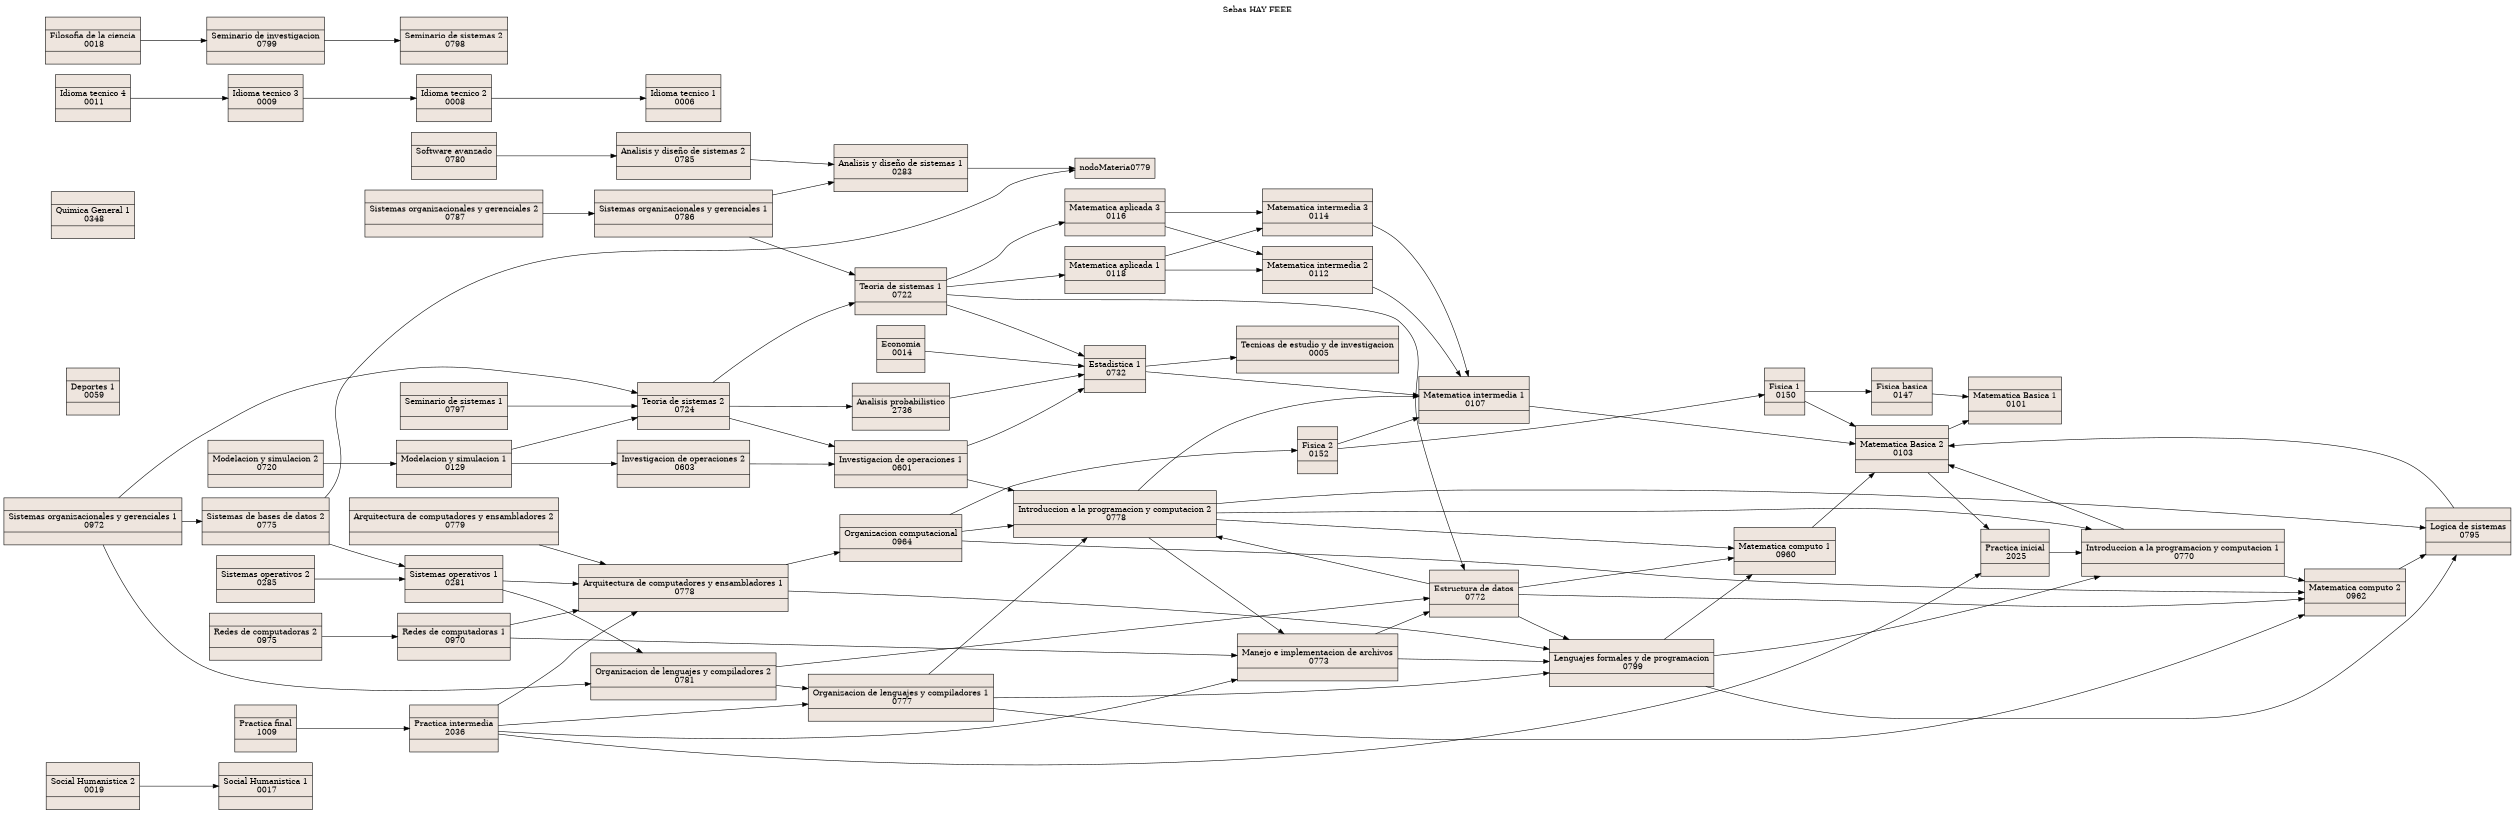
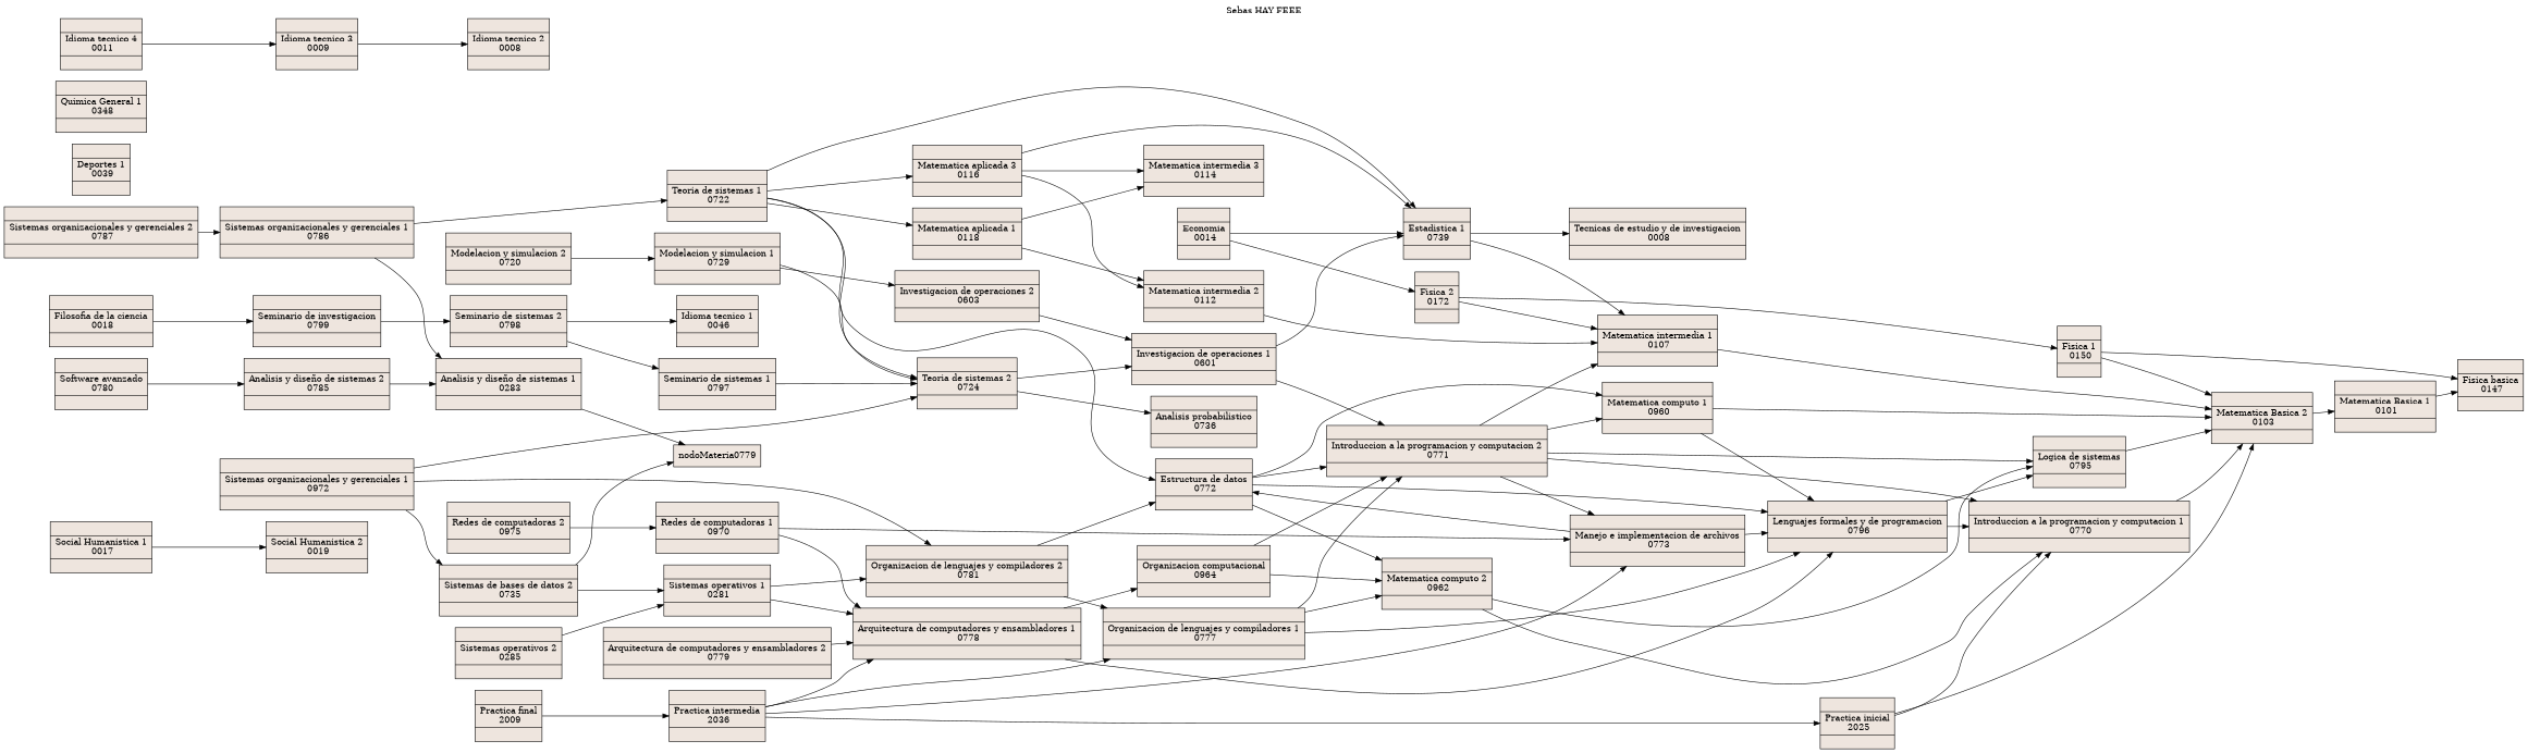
  digraph {
    fontname="DejaVu Serif"
    label="Sebas HAY FEEE"
    labelloc=t
    rankdir=LR
    node [fillcolor=seashell2 fontname="DejaVu Serif" shape=record style=filled]
    edge [fontname="DejaVu Serif"]
    n1 [label="<C0>|Social Humanistica 1\n 0017|<C1>"]
    n2 [label="<C0>|Matematica Basica 1\n 0101|<C1>"]
-   n3 [label="<C0>|Deportes 1\n 0059|<C1>"]
+   n3 [label="<C0>|Deportes 1\n 0039|<C1>"]
    n4 [label="<C0>|Quimica General 1\n 0348|<C1>"]
-   n5 [label="<C0>|Idioma tecnico 1\n 0006|<C1>"]
+   n5 [label="<C0>|Idioma tecnico 1\n 0046|<C1>"]
    n6 [label="<C0>|Social Humanistica 2\n 0019|<C1>"]
    n7 [label="<C0>|Matematica Basica 2\n 0103|<C1>"]
-   n8 [label="<C0>|Tecnicas de estudio y de investigacion\n 0005|<C1>"]
+   n8 [label="<C0>|Tecnicas de estudio y de investigacion\n 0008|<C1>"]
    n9 [label="<C0>|Fisica basica\n 0147|<C1>"]
    n10 [label="<C0>|Idioma tecnico 2\n 0008|<C1>"]
    n11 [label="<C0>|Logica de sistemas\n 0795|<C1>"]
    n12 [label="<C0>|Matematica computo 1\n 0960|<C1>"]
    n13 [label="<C0>|Introduccion a la programacion y computacion 1\n 0770|<C1>"]
    n14 [label="<C0>|Matematica intermedia 1\n 0107|<C1>"]
    n15 [label="<C0>|Fisica 1\n 0150|<C1>"]
    n16 [label="<C0>|Idioma tecnico 3\n 0009|<C1>"]
-   n17 [label="<C0>|Estadistica 1\n 0732|<C1>"]
-   n18 [label="<C0>|Lenguajes formales y de programacion\n 0799|<C1>"]
+   n17 [label="<C0>|Estadistica 1\n 0739|<C1>"]
+   n18 [label="<C0>|Lenguajes formales y de programacion\n 0796|<C1>"]
    n19 [label="<C0>|Matematica computo 2\n 0962|<C1>"]
-   n20 [label="<C0>|Introduccion a la programacion y computacion 2\n 0778|<C1>"]
+   n20 [label="<C0>|Introduccion a la programacion y computacion 2\n 0771|<C1>"]
    n21 [label="<C0>|Manejo e implementacion de archivos\n 0773|<C1>"]
    n22 [label="<C0>|Estructura de datos\n 0772|<C1>"]
    n23 [label="<C0>|Matematica intermedia 2\n 0112|<C1>"]
    n24 [label="<C0>|Matematica intermedia 3\n 0114|<C1>"]
-   n25 [label="<C0>|Fisica 2\n 0152|<C1>"]
+   n25 [label="<C0>|Fisica 2\n 0172|<C1>"]
    n26 [label="<C0>|Idioma tecnico 4\n 0011|<C1>"]
    n27 [label="<C0>|Practica inicial\n 2025|<C1>"]
-   n28 [label="<C0>|Analisis probabilistico\n 2736|<C1>"]
+   n28 [label="<C0>|Analisis probabilistico\n 0736|<C1>"]
    n29 [label="<C0>|Organizacion de lenguajes y compiladores 1\n 0777|<C1>"]
    n30 [label="<C0>|Organizacion computacional\n 0964|<C1>"]
    n31 [label="<C0>|Filosofia de la ciencia\n 0018|<C1>"]
    n32 [label="<C0>|Seminario de investigacion\n 0799|<C1>"]
    n33 [label="<C0>|Matematica aplicada 3\n 0116|<C1>"]
    n34 [label="<C0>|Matematica aplicada 1\n 0118|<C1>"]
    n35 [label="<C0>|Teoria de sistemas 1\n 0722|<C1>"]
    n36 [label="<C0>|Investigacion de operaciones 1\n 0601|<C1>"]
    n37 [label="<C0>|Economia\n 0014|<C1>"]
    n38 [label="<C0>|Organizacion de lenguajes y compiladores 2\n 0781|<C1>"]
    n39 [label="<C0>|Arquitectura de computadores y ensambladores 1\n 0778|<C1>"]
    n40 [label="<C0>|Teoria de sistemas 2\n 0724|<C1>"]
    n41 [label="<C0>|Investigacion de operaciones 2\n 0603|<C1>"]
    n42 [label="<C0>|Sistemas operativos 1\n 0281|<C1>"]
    n43 [label="<C0>|Arquitectura de computadores y ensambladores 2\n 0779|<C1>"]
    n44 [label="<C0>|Redes de computadoras 1\n 0970|<C1>"]
    n45 [label="<C0>|Practica intermedia\n 2036|<C1>"]
    n46 [label="<C0>|Sistemas operativos 2\n 0285|<C1>"]
    n47 [label="<C0>|Redes de computadoras 2\n 0975|<C1>"]
-   n48 [label="<C0>|Sistemas de bases de datos 2\n 0775|<C1>"]
+   n48 [label="<C0>|Sistemas de bases de datos 2\n 0735|<C1>"]
    n49 [label=nodoMateria0779]
    n50 [label="<C0>|Analisis y diseño de sistemas 1\n 0283|<C1>"]
    n51 [label="<C0>|Seminario de sistemas 1\n 0797|<C1>"]
-   n52 [label="<C0>|Modelacion y simulacion 1\n 0129|<C1>"]
+   n52 [label="<C0>|Modelacion y simulacion 1\n 0729|<C1>"]
    n53 [label="<C0>|Sistemas organizacionales y gerenciales 1\n 0786|<C1>"]
    n54 [label="<C0>|Sistemas organizacionales y gerenciales 1\n 0972|<C1>"]
    n55 [label="<C0>|Analisis y diseño de sistemas 2\n 0785|<C1>"]
    n56 [label="<C0>|Seminario de sistemas 2\n 0798|<C1>"]
-   n57 [label="<C0>|Practica final\n 1009|<C1>"]
+   n57 [label="<C0>|Practica final\n 2009|<C1>"]
    n58 [label="<C0>|Sistemas organizacionales y gerenciales 2\n 0787|<C1>"]
    n59 [label="<C0>|Modelacion y simulacion 2\n 0720|<C1>"]
    n60 [label="<C0>|Software avanzado\n 0780|<C1>"]
-   n6 -> n1
+   n1 -> n6
    n7 -> n2
-   n9 -> n2
-   n10 -> n5
+   n2 -> n9
+   n56 -> n5
    n11 -> n7
    n12 -> n7
    n13 -> n7
    n14 -> n7
    n15 -> n7
    n15 -> n9
    n16 -> n10
    n17 -> n8
    n17 -> n14
    n18 -> n11
-   n18 -> n12
+   n12 -> n18
    n18 -> n13
    n19 -> n11
-   n13 -> n19
+   n19 -> n13
    n20 -> n11
    n20 -> n12
    n20 -> n13
    n20 -> n14
    n20 -> n21
    n21 -> n18
    n21 -> n22
    n22 -> n12
    n22 -> n18
    n22 -> n19
    n22 -> n20
    n23 -> n14
-   n24 -> n14
    n25 -> n14
    n25 -> n15
    n26 -> n16
-   n7 -> n27
+   n27 -> n7
    n27 -> n13
-   n28 -> n17
+   n33 -> n17
    n29 -> n18
    n29 -> n19
    n29 -> n20
    n30 -> n19
    n30 -> n20
-   n30 -> n25
+   n37 -> n25
    n31 -> n32
    n32 -> n56
    n33 -> n23
    n33 -> n24
    n34 -> n23
    n34 -> n24
    n35 -> n17
    n35 -> n22
    n35 -> n33
    n35 -> n34
    n36 -> n17
    n36 -> n20
    n37 -> n17
    n38 -> n22
    n38 -> n29
    n39 -> n18
    n39 -> n30
    n40 -> n28
-   n40 -> n35
+   n35 -> n40
    n40 -> n36
    n41 -> n36
    n42 -> n38
    n42 -> n39
    n43 -> n39
    n44 -> n21
    n44 -> n39
    n45 -> n21
    n45 -> n27
    n45 -> n29
    n45 -> n39
    n46 -> n42
    n47 -> n44
    n48 -> n42
    n48 -> n49
    n50 -> n49
    n51 -> n40
    n52 -> n40
    n52 -> n41
    n53 -> n35
    n53 -> n50
    n54 -> n38
    n54 -> n40
    n54 -> n48
    n55 -> n50
+   n56 -> n51
    n57 -> n45
    n58 -> n53
    n59 -> n52
    n60 -> n55
  }
